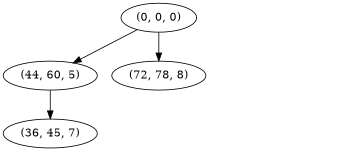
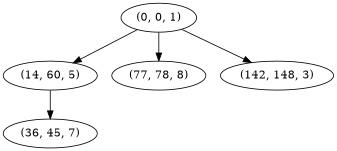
  digraph {
-   "(0, 0, 0)"
-   "(14, 60, 5)" [label="(44, 60, 5)"]
-   "(72, 78, 8)"
+   "(0, 0, 0)" [label="(0, 0, 1)"]
+   "(14, 60, 5)"
+   "(72, 78, 8)" [label="(77, 78, 8)"]
+   "(142, 148, 3)"
    n5 [label="(36, 45, 7)"]
    "(0, 0, 0)" -> "(14, 60, 5)"
    "(0, 0, 0)" -> "(72, 78, 8)"
+   "(0, 0, 0)" -> "(142, 148, 3)"
    "(14, 60, 5)" -> n5
  }
